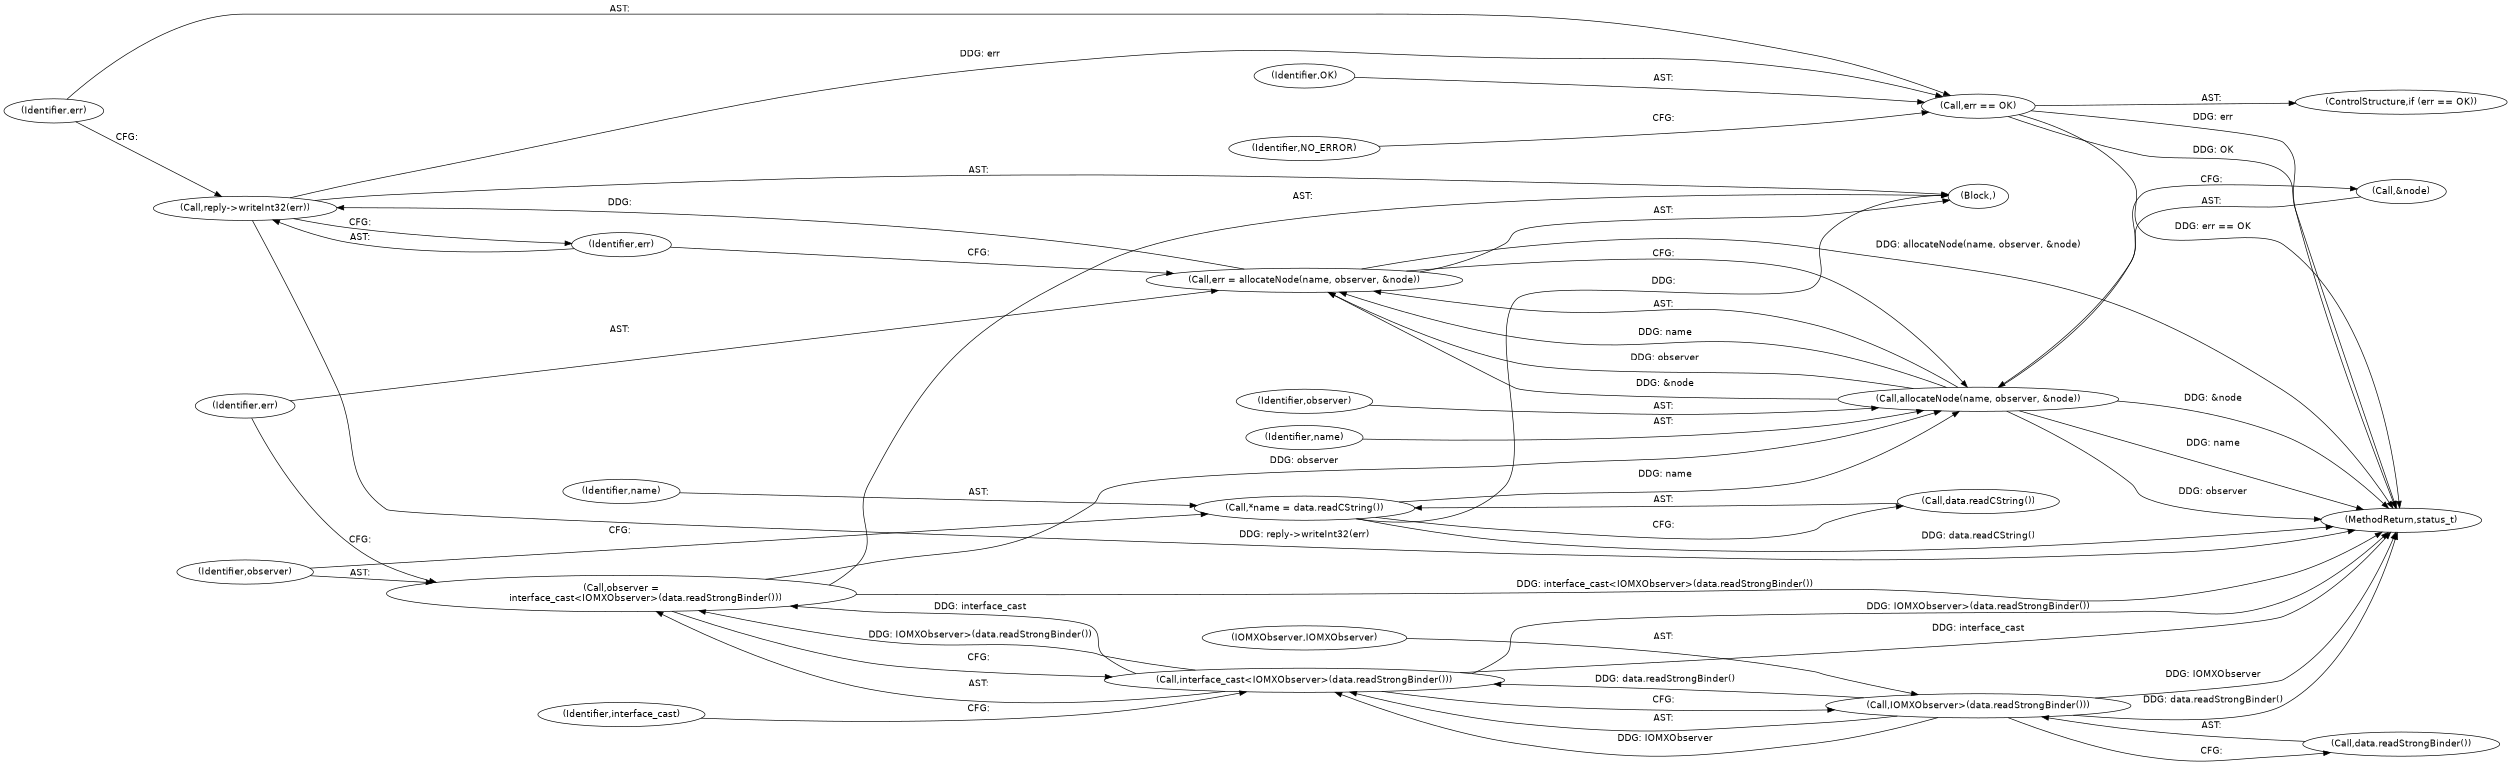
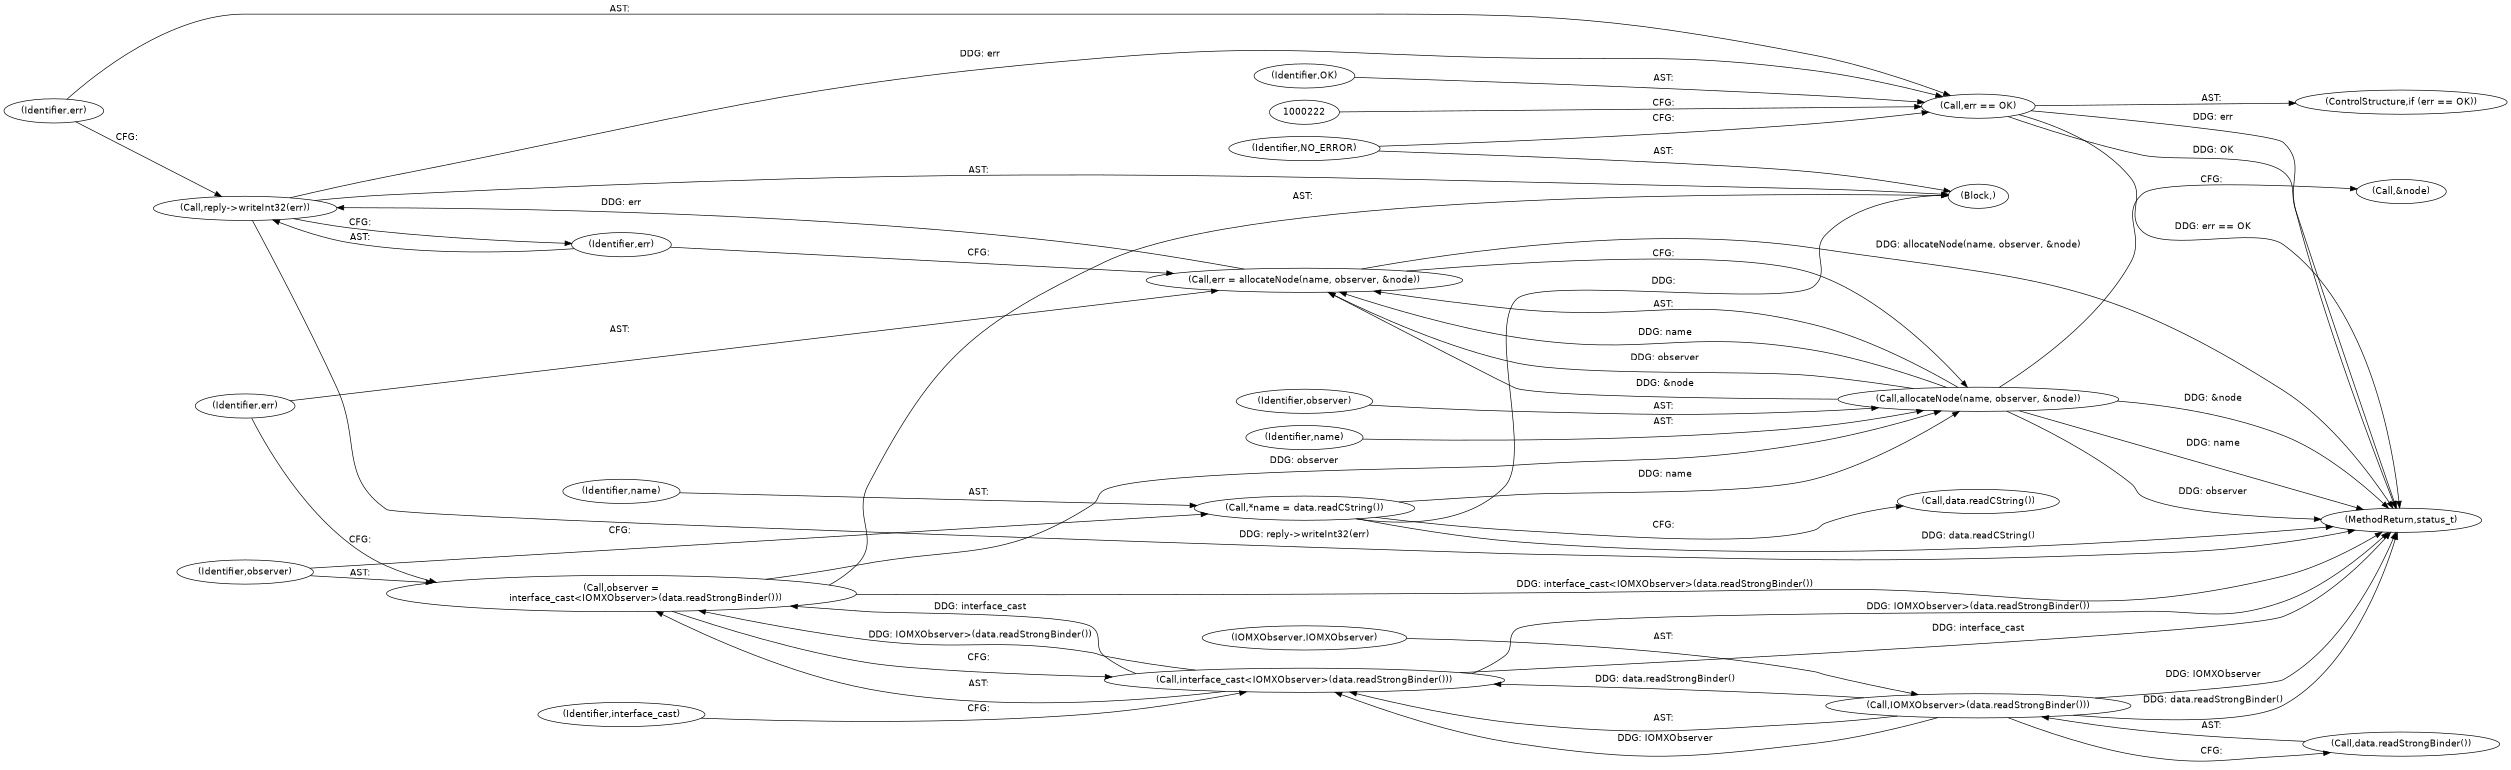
  digraph {
    fontname="DejaVu Sans"
    rankdir=LR
    node [fontname="DejaVu Sans"]
    edge [fontname="DejaVu Sans"]
    n1 [label="(Call,reply->writeInt32(err))"]
    n2 [label="(Call,err == OK)"]
    n3 [label="(MethodReturn,status_t)"]
    n4 [label="(Identifier,err)"]
    n5 [label="(Block,)"]
    n6 [label="(ControlStructure,if (err == OK))"]
    n7 [label="(Call,err = allocateNode(name, observer, &node))"]
    n8 [label="(Call,allocateNode(name, observer, &node))"]
    n9 [label="(Call,&node)"]
    n10 [label="(Call,*name = data.readCString())"]
    n11 [label="(Call,data.readCString())"]
    n12 [label="(Call,observer =\n                interface_cast<IOMXObserver>(data.readStrongBinder()))"]
    n13 [label="(Call,interface_cast<IOMXObserver>(data.readStrongBinder()))"]
    n14 [label="(Call,IOMXObserver>(data.readStrongBinder()))"]
    n15 [label="(Call,data.readStrongBinder())"]
    n16 [label="(Identifier,OK)"]
    n17 [label="(Identifier,NO_ERROR)"]
    n18 [label="(Identifier,observer)"]
    n19 [label="(Identifier,err)"]
    n20 [label="(IOMXObserver,IOMXObserver)"]
    n21 [label="(Identifier,name)"]
    n22 [label="(Identifier,observer)"]
    n23 [label="(Identifier,interface_cast)"]
    n24 [label="(Identifier,name)"]
    n25 [label="(Identifier,err)"]
+   1000222
    n1 -> n2 [label="DDG: err"]
    n1 -> n3 [label="DDG: reply->writeInt32(err)"]
    n1 -> n4 [label="CFG: "]
    n1 -> n5 [label="AST: "]
    n2 -> n3 [label="DDG: err == OK"]
    n2 -> n3 [label="DDG: err"]
    n2 -> n3 [label="DDG: OK"]
    n2 -> n6 [label="AST: "]
    n4 -> n1 [label="AST: "]
    n4 -> n7 [label="CFG: "]
-   n7 -> n1 [label="DDG: "]
+   n7 -> n1 [label="DDG: err"]
    n7 -> n3 [label="DDG: allocateNode(name, observer, &node)"]
-   n7 -> n5 [label="AST: "]
+   n17 -> n5 [label="AST: "]
    n7 -> n8 [label="CFG: "]
    n8 -> n3 [label="DDG: name"]
    n8 -> n3 [label="DDG: observer"]
    n8 -> n3 [label="DDG: &node"]
    n8 -> n7 [label="AST: "]
    n8 -> n7 [label="DDG: name"]
    n8 -> n7 [label="DDG: observer"]
    n8 -> n7 [label="DDG: &node"]
    n8 -> n9 [label="CFG: "]
-   n9 -> n8 [label="AST: "]
    n10 -> n3 [label="DDG: data.readCString()"]
    n10 -> n5 [label="DDG: "]
    n10 -> n8 [label="DDG: name"]
    n10 -> n11 [label="CFG: "]
-   n11 -> n10 [label="AST: "]
    n12 -> n3 [label="DDG: interface_cast<IOMXObserver>(data.readStrongBinder())"]
    n12 -> n5 [label="AST: "]
    n12 -> n8 [label="DDG: observer"]
    n12 -> n13 [label="CFG: "]
    n13 -> n3 [label="DDG: IOMXObserver>(data.readStrongBinder())"]
    n13 -> n3 [label="DDG: interface_cast"]
    n13 -> n12 [label="AST: "]
    n13 -> n12 [label="DDG: interface_cast"]
    n13 -> n12 [label="DDG: IOMXObserver>(data.readStrongBinder())"]
-   n13 -> n14 [label="CFG: "]
    n14 -> n3 [label="DDG: data.readStrongBinder()"]
    n14 -> n3 [label="DDG: IOMXObserver"]
    n14 -> n13 [label="AST: "]
    n14 -> n13 [label="DDG: IOMXObserver"]
    n14 -> n13 [label="DDG: data.readStrongBinder()"]
    n14 -> n15 [label="CFG: "]
    n15 -> n14 [label="AST: "]
    n16 -> n2 [label="AST: "]
    n17 -> n2 [label="CFG: "]
    n18 -> n8 [label="AST: "]
    n19 -> n1 [label="CFG: "]
    n19 -> n2 [label="AST: "]
    n20 -> n14 [label="AST: "]
    n21 -> n10 [label="AST: "]
    n22 -> n10 [label="CFG: "]
    n22 -> n12 [label="AST: "]
    n23 -> n13 [label="CFG: "]
    n24 -> n8 [label="AST: "]
    n25 -> n7 [label="AST: "]
    n25 -> n12 [label="CFG: "]
+   1000222 -> n2 [label="CFG: "]
  }
